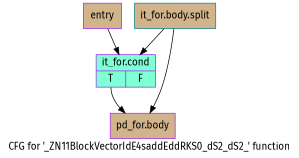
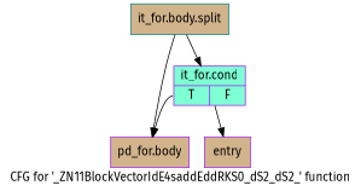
  digraph {
    fontname="Fira Sans"
    label="CFG for '_ZN11BlockVectorIdE4saddEddRKS0_dS2_dS2_' function"
    node [color=purple fillcolor=tan fontname="Fira Sans" shape=record style=filled]
    edge [fontname="Fira Sans"]
    n1 [label="{entry}"]
    n2 [fillcolor=aquamarine label="{it_for.cond|{<s0>T|<s1>F}}"]
    n3 [label="{pd_for.body}"]
    n4 [color=teal label="{it_for.body.split}"]
-   n1 -> n2
+   n2 -> n1
    n2 -> n3 [tailport=s0]
    n4 -> n2
    n4 -> n3
  }
